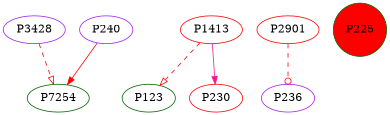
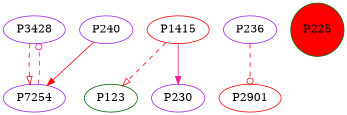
  digraph {
    node [color=purple]
    edge [arrowhead=onormal color=red style=dashed]
    P3428
-   P7254 [color=darkgreen]
+   P7254
    P240
-   P1415 [color=red label=P1413]
+   P1415 [color=red]
    P123 [color=darkgreen]
-   P230 [color=red]
+   P230
    P2901 [color=red]
    P236
    P225 [color=darkgreen fillcolor=red shape=circle style=filled]
    P3428 -> P7254
+   P7254 -> P3428 [arrowhead=odot color=deeppink]
    P240 -> P7254 [arrowhead=normal style=solid]
    P1415 -> P123
    P1415 -> P230 [arrowhead=normal color=deeppink style=solid]
-   P2901 -> P236 [arrowhead=odot]
+   P236 -> P2901 [arrowhead=odot]
  }
